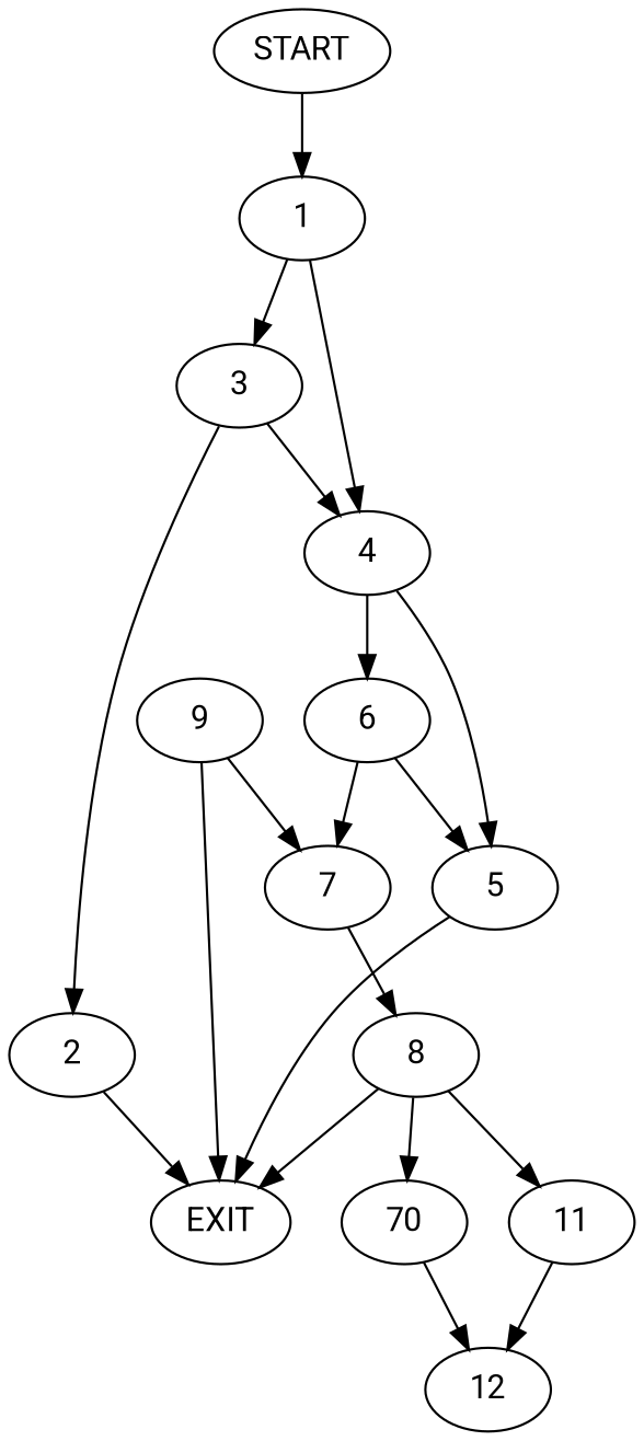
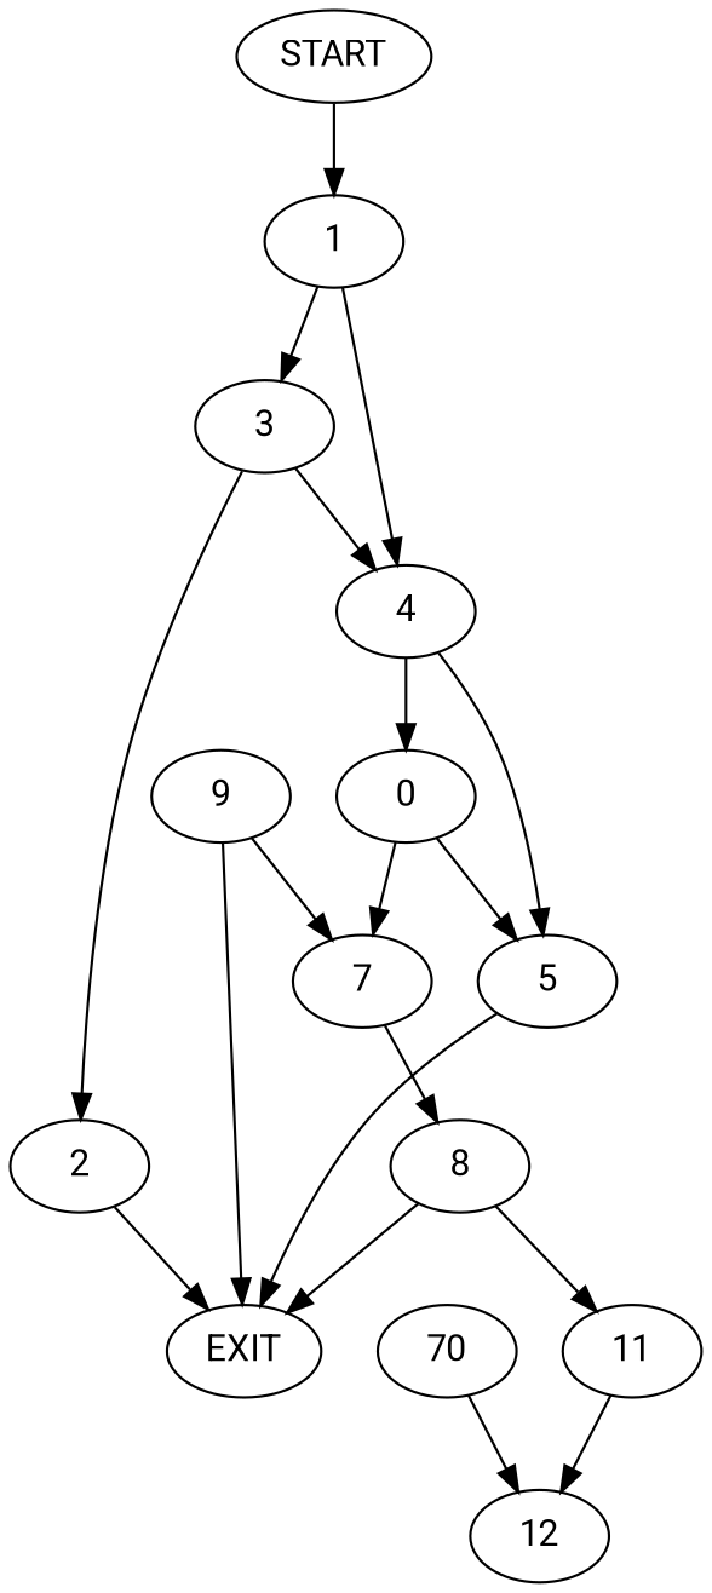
  digraph {
    fontname=Roboto
    node [fontname=Roboto]
    edge [fontname=Roboto]
    n1 [label=START]
    1
    3
    4
    n5 [label=EXIT]
    2
    5
-   6
+   6 [label=0]
    7
    8
    n11 [label=70]
    11
    9
    12
    n1 -> 1
    1 -> 3
    1 -> 4
    3 -> 4
    3 -> 2
    4 -> 5
    4 -> 6
    2 -> n5
    5 -> n5
    6 -> 5
    6 -> 7
    7 -> 8
    8 -> n5
-   8 -> n11
    8 -> 11
    n11 -> 12
    11 -> 12
    9 -> n5
    9 -> 7
  }
